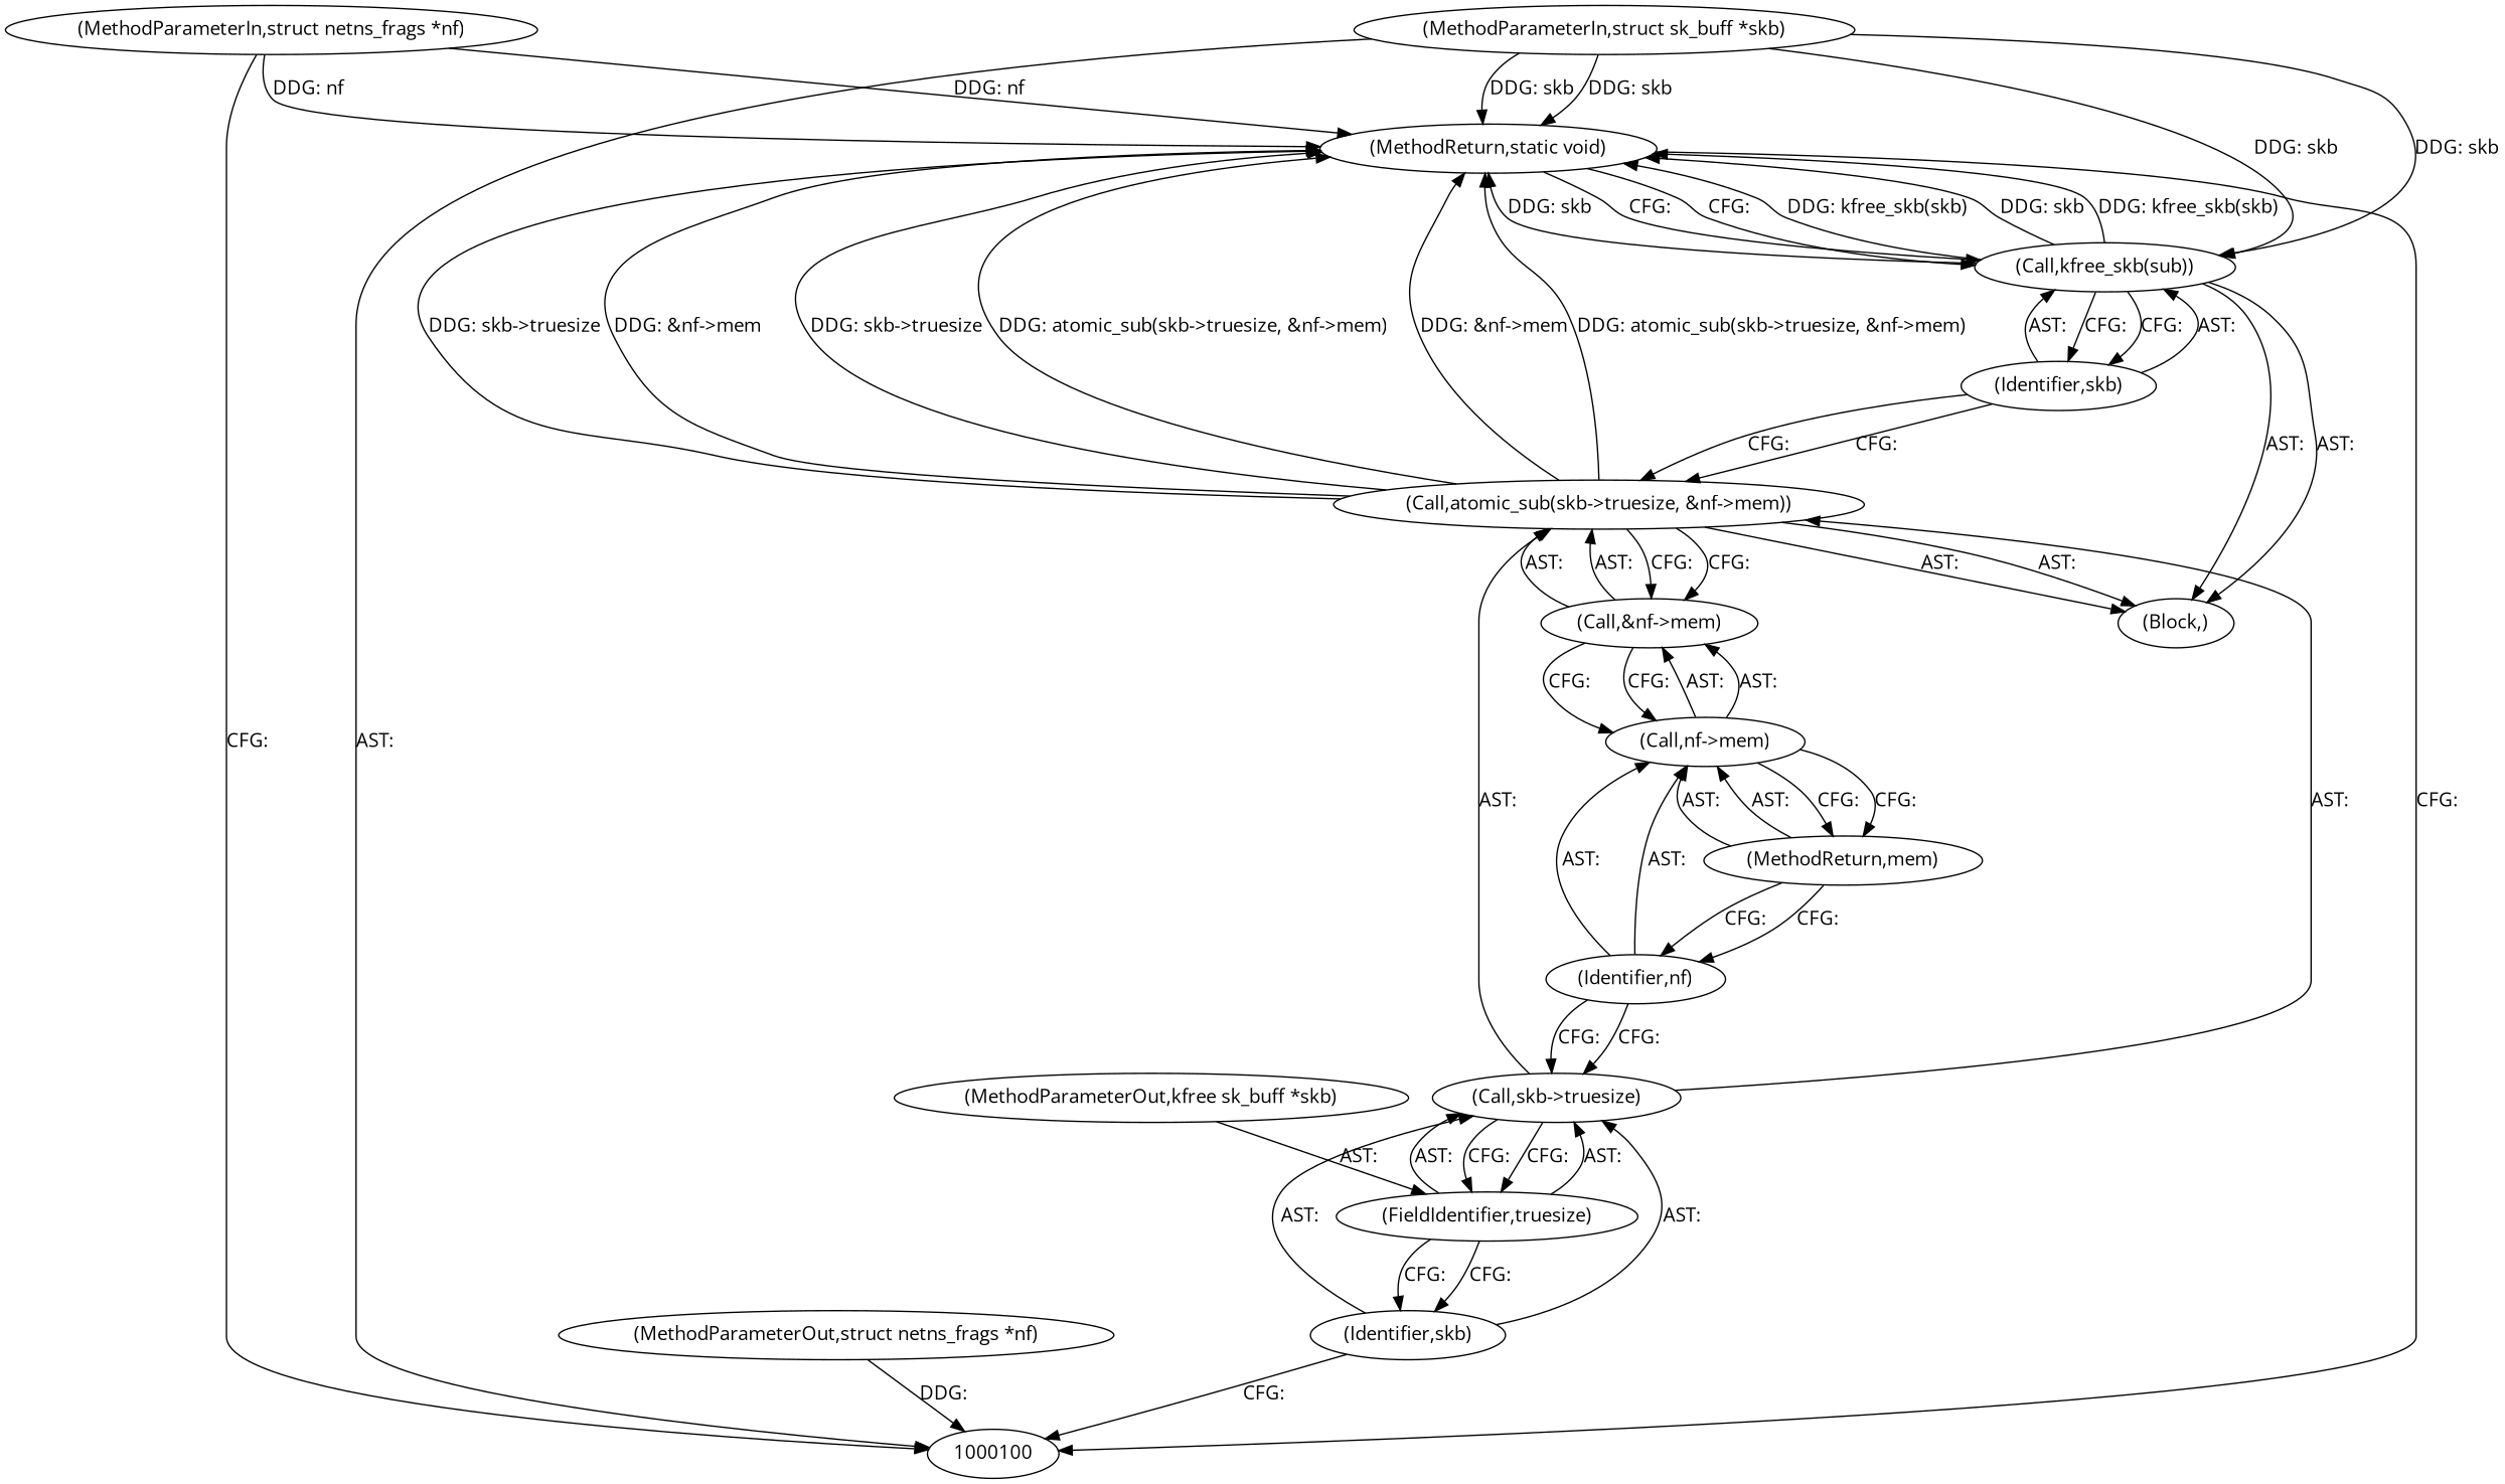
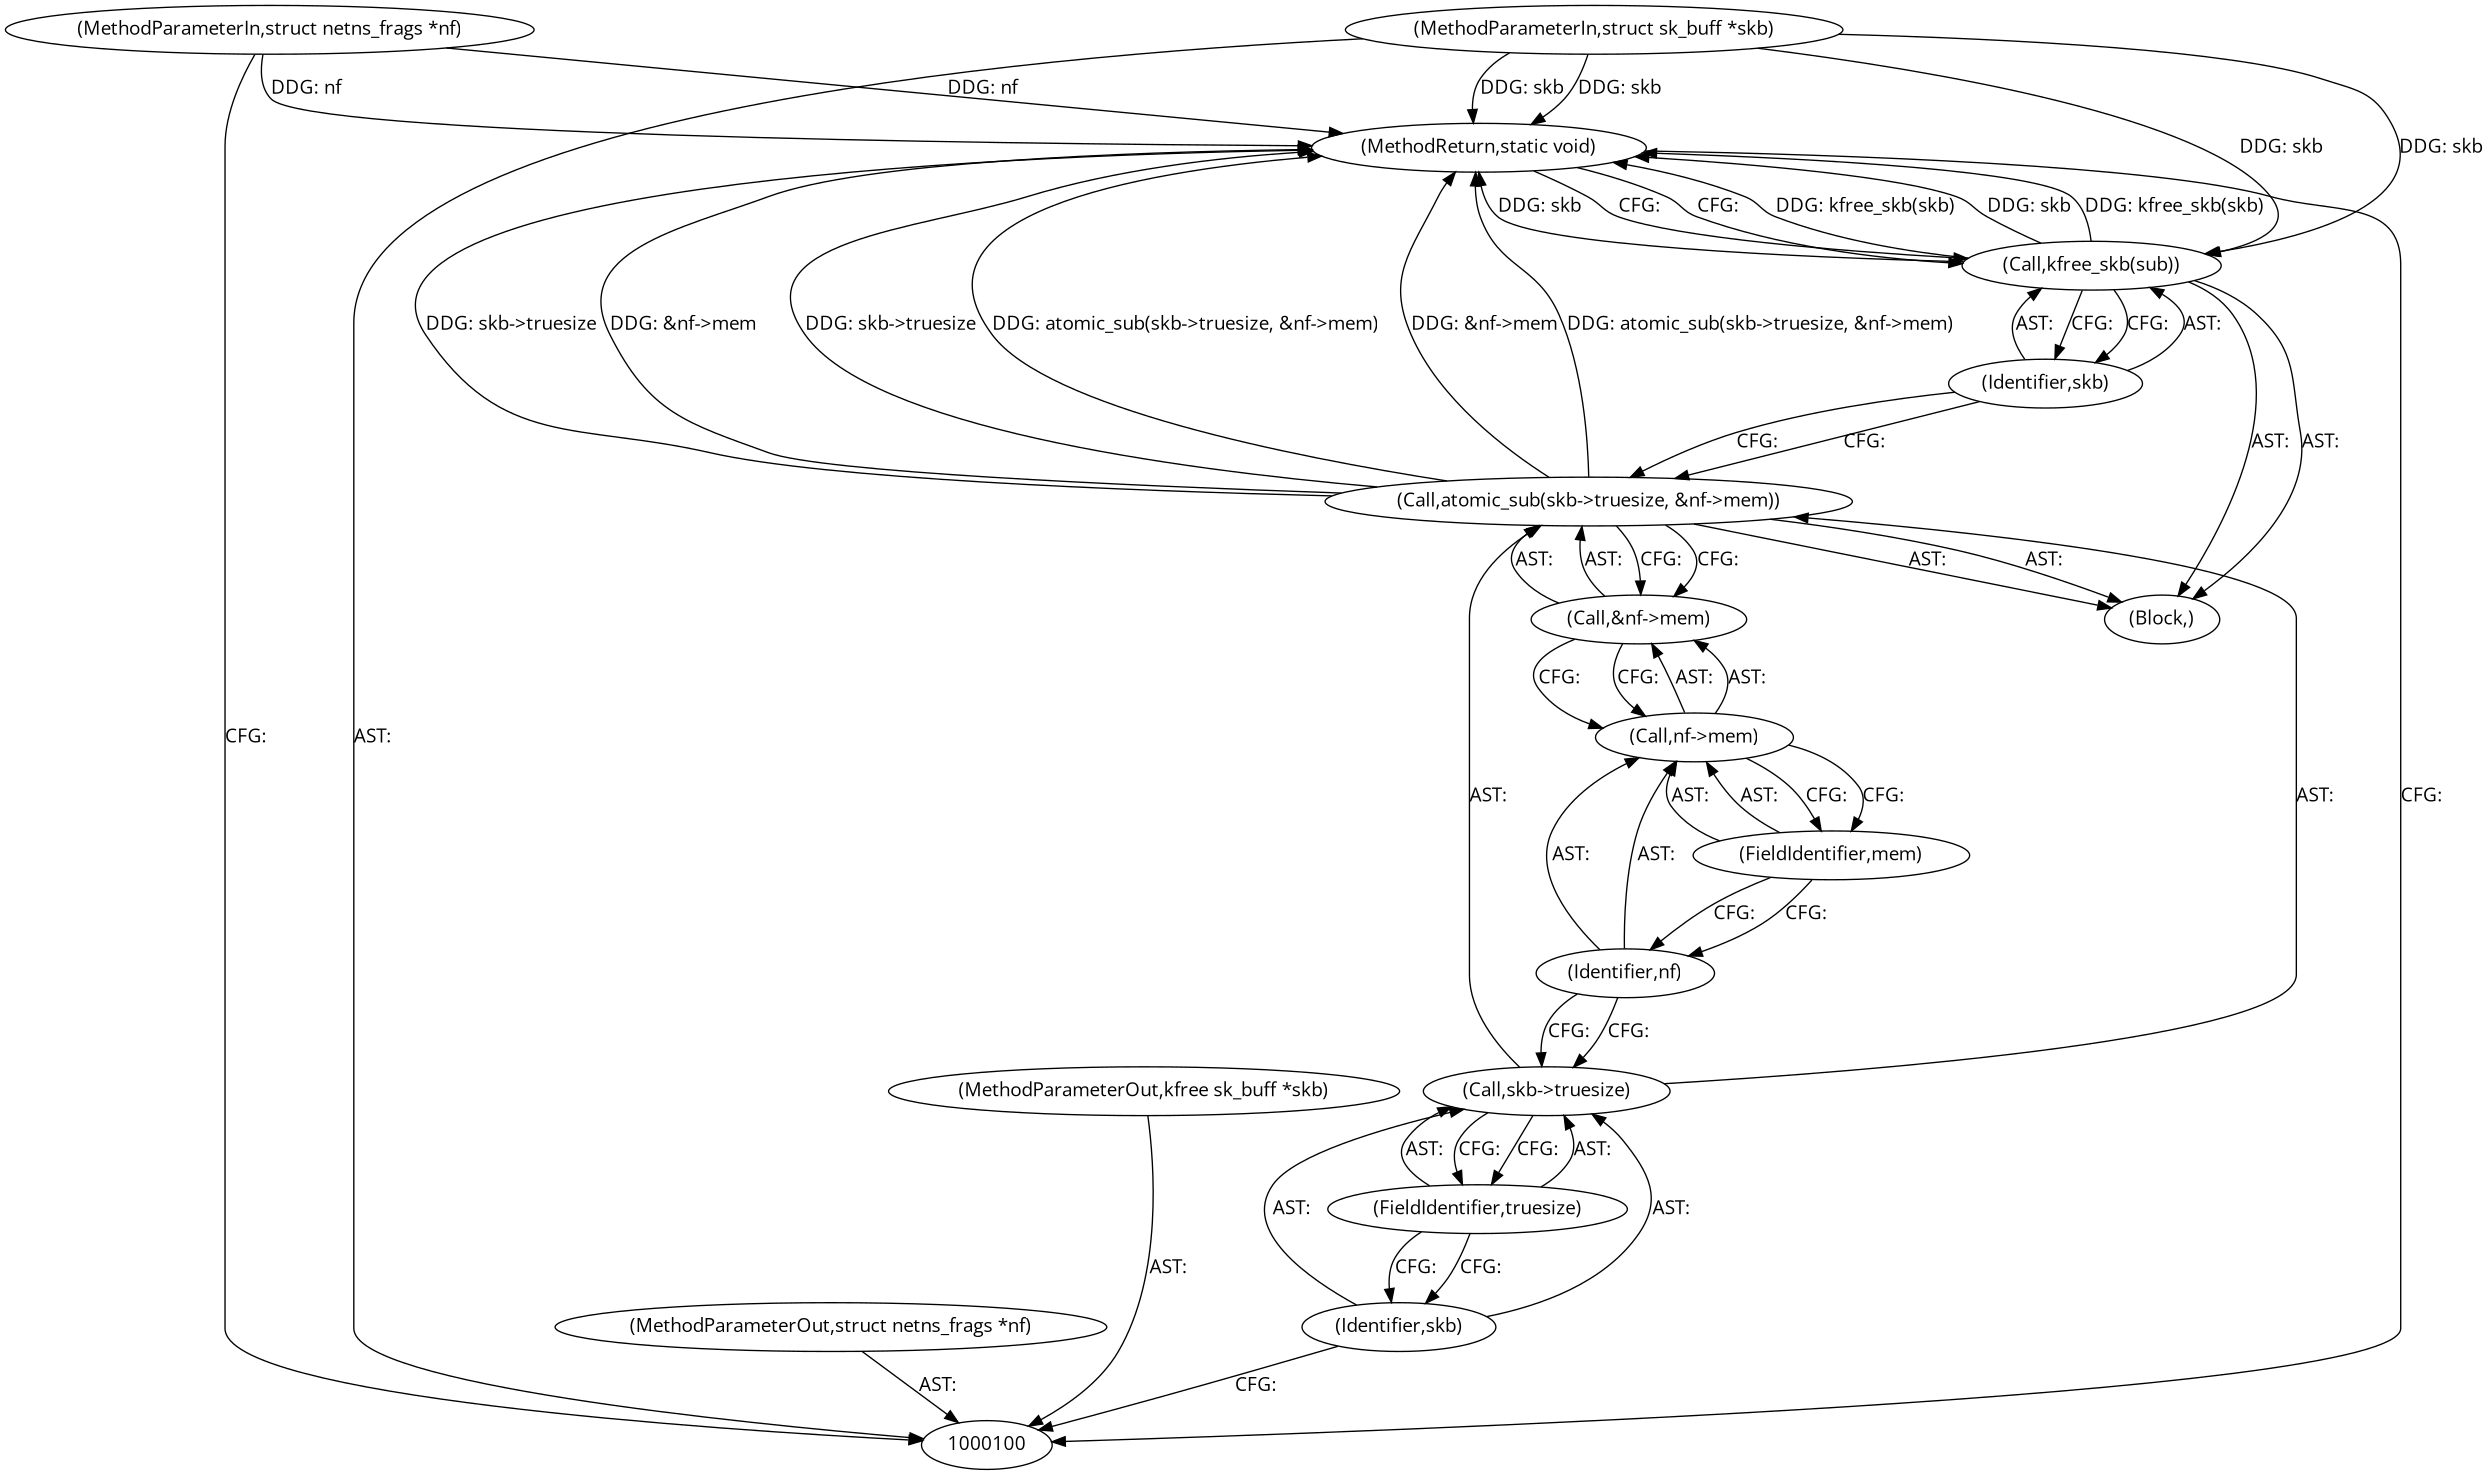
  digraph {
    fontname="Open Sans"
    node [fontname="Open Sans"]
    edge [fontname="Open Sans"]
    n1 [label="(MethodReturn,static void)"]
    n2 [label="(Call,kfree_skb(sub))"]
    1000100
    n4 [label="(Block,)"]
    n5 [label="(Identifier,skb)"]
    n6 [label="(MethodParameterIn,struct netns_frags *nf)"]
    n7 [label="(MethodParameterOut,struct netns_frags *nf)"]
    n8 [label="(MethodParameterIn,struct sk_buff *skb)"]
    n9 [label="(MethodParameterOut,kfree sk_buff *skb)"]
    n10 [label="(Call,atomic_sub(skb->truesize, &nf->mem))"]
    n11 [label="(Call,&nf->mem)"]
    n12 [label="(Call,nf->mem)"]
    n13 [label="(Call,skb->truesize)"]
    n14 [label="(FieldIdentifier,truesize)"]
    n15 [label="(Identifier,skb)"]
-   n16 [label="(MethodReturn,mem)"]
+   n16 [label="(FieldIdentifier,mem)"]
    n17 [label="(Identifier,nf)"]
    n1 -> n2 [label="CFG: "]
    n1 -> n2 [label="CFG: "]
    n1 -> 1000100 [label="CFG: "]
    n2 -> n1 [label="DDG: kfree_skb(skb)"]
    n2 -> n1 [label="DDG: skb"]
    n2 -> n1 [label="DDG: kfree_skb(skb)"]
    n2 -> n1 [label="DDG: skb"]
    n2 -> n4 [label="AST: "]
    n2 -> n4 [label="AST: "]
    n2 -> n5 [label="CFG: "]
    n2 -> n5 [label="CFG: "]
    n5 -> n2 [label="AST: "]
    n5 -> n2 [label="AST: "]
    n5 -> n10 [label="CFG: "]
    n5 -> n10 [label="CFG: "]
    n6 -> n1 [label="DDG: nf"]
    n6 -> n1 [label="DDG: nf"]
    n6 -> 1000100 [label="CFG: "]
-   n7 -> 1000100 [label="DDG: "]
+   n7 -> 1000100 [label="AST: "]
    n8 -> n1 [label="DDG: skb"]
    n8 -> n1 [label="DDG: skb"]
    n8 -> n2 [label="DDG: skb"]
    n8 -> n2 [label="DDG: skb"]
    n8 -> 1000100 [label="AST: "]
-   n9 -> n14 [label="AST: "]
+   n9 -> 1000100 [label="AST: "]
    n10 -> n1 [label="DDG: &nf->mem"]
    n10 -> n1 [label="DDG: atomic_sub(skb->truesize, &nf->mem)"]
    n10 -> n1 [label="DDG: skb->truesize"]
    n10 -> n1 [label="DDG: &nf->mem"]
    n10 -> n1 [label="DDG: atomic_sub(skb->truesize, &nf->mem)"]
    n10 -> n1 [label="DDG: skb->truesize"]
    n10 -> n4 [label="AST: "]
    n10 -> n4 [label="AST: "]
    n10 -> n11 [label="CFG: "]
    n10 -> n11 [label="CFG: "]
    n11 -> n10 [label="AST: "]
    n11 -> n10 [label="AST: "]
    n11 -> n12 [label="CFG: "]
    n11 -> n12 [label="CFG: "]
    n12 -> n11 [label="AST: "]
    n12 -> n11 [label="AST: "]
    n12 -> n16 [label="CFG: "]
    n12 -> n16 [label="CFG: "]
    n13 -> n10 [label="AST: "]
    n13 -> n10 [label="AST: "]
    n13 -> n14 [label="CFG: "]
    n13 -> n14 [label="CFG: "]
    n14 -> n13 [label="AST: "]
    n14 -> n13 [label="AST: "]
    n14 -> n15 [label="CFG: "]
    n14 -> n15 [label="CFG: "]
    n15 -> 1000100 [label="CFG: "]
    n15 -> n13 [label="AST: "]
    n15 -> n13 [label="AST: "]
    n16 -> n12 [label="AST: "]
    n16 -> n12 [label="AST: "]
    n16 -> n17 [label="CFG: "]
    n16 -> n17 [label="CFG: "]
    n17 -> n12 [label="AST: "]
    n17 -> n12 [label="AST: "]
    n17 -> n13 [label="CFG: "]
    n17 -> n13 [label="CFG: "]
  }
